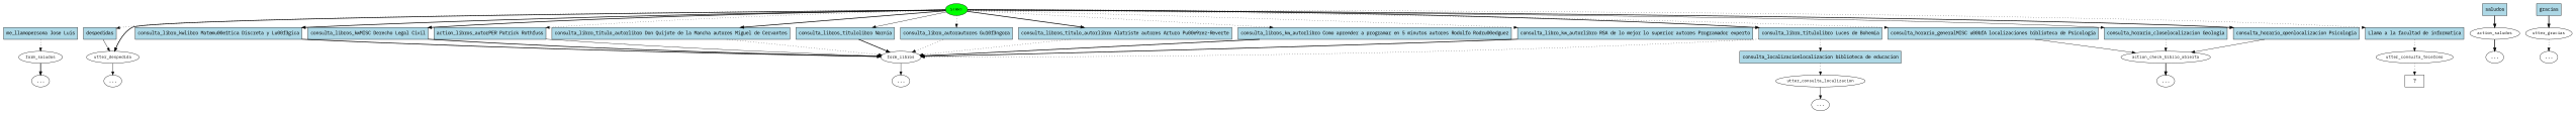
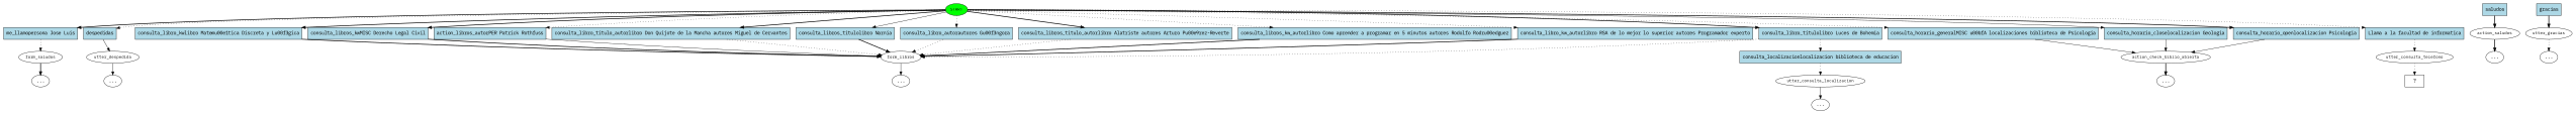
  digraph {
    fontname="IBM Plex Mono"
    node [fillcolor=lightblue fontname="IBM Plex Mono" style=filled shape=rect]
    edge [fontname="IBM Plex Mono" style=dotted]
    n1 [fillcolor=green fontsize=12 label=START shape=""]
    n2 [label="me_llamopersona Jose Luis"]
    n3 [label=despedidas]
    n4 [label="consulta_libro_kwlibro Matemu00e1tica Discreta y Lu00f3gica"]
    n5 [label="consulta_libros_kwMISC Derecho Legal Civil"]
    n6 [label="action_libros_autorPER Patrick Rothfuss"]
    n7 [label="consulta_libro_titulo_autorlibro Don Quijote de la Mancha autores Miguel de Cervantes"]
    n8 [label="consulta_libros_titulolibro Narnia"]
    n9 [label="consulta_libro_titulolibro Luces de Bohemia"]
-   n10 [label="consulta_libro_autorautores Gu10f3ngora"]
+   n10 [label="consulta_libro_autorautores Gu00f3ngora"]
    n11 [label="consulta_libros_titulo_autorlibro Alatriste autores Arturo Pu00e9rez-Reverte"]
    n12 [label="consulta_libros_kw_autorlibro Como aprender a programar en 5 minutos autores Rodolfo Rodru00edguez"]
    n13 [label="consulta_libro_kw_autorlibro RSA de lo mejor lo superior autores Programador experto"]
    n14 [label="consulta_horario_generalMISC u00bfA localizaciones biblioteca de Psicologia"]
    n15 [label="consulta_horario_closelocalizacion Geologia"]
    n16 [label="consulta_horario_openlocalizacion Psicologia"]
    n17 [label="Llama a la facultad de informatica"]
    n18 [label=saludos]
    n19 [fontsize=12 label=action_saludos fillcolor="" style="" shape=""]
    n20 [fontsize=12 label=form_saludos fillcolor="" style="" shape=""]
    n21 [label=gracias]
    n22 [fontsize=12 label=utter_gracias fillcolor="" style="" shape=""]
    n23 [fontsize=12 label=utter_despedida fillcolor="" style="" shape=""]
    n24 [fontsize=12 label=form_libros fillcolor="" style="" shape=""]
    n25 [label="consulta_localizacionlocalizacion biblioteca de educacion"]
    n26 [fontsize=12 label=action_check_biblio_abierta fillcolor="" style="" shape=""]
    n27 [fontsize=12 label=utter_consulta_localizacion fillcolor="" style="" shape=""]
    n28 [fontsize=12 label=utter_consulta_telefono fillcolor="" style="" shape=""]
    n29 [label="..." fillcolor="" style="" shape=""]
    n30 [label="..." fillcolor="" style="" shape=""]
    n31 [label="..." fillcolor="" style="" shape=""]
    n32 [label="..." fillcolor="" style="" shape=""]
    n33 [label="..." fillcolor="" style="" shape=""]
    n34 [label="..." fillcolor="" style="" shape=""]
    n35 [label="..." fillcolor="" style="" shape=""]
    n36 [label="  ?  " fillcolor="" style=""]
-   n1 -> n23 [style=bold]
+   n1 -> n2 [style=bold]
    n1 -> n3
    n1 -> n4 [style=bold]
    n1 -> n5 [style=bold]
    n1 -> n6
    n1 -> n7 [style=bold]
    n1 -> n8 [style=solid]
    n1 -> n9 [style=bold]
    n1 -> n10
    n1 -> n11 [style=bold]
    n1 -> n12
    n1 -> n13
    n1 -> n14
    n1 -> n15 [style=solid]
    n1 -> n16 [style=bold]
    n1 -> n17
    n2 -> n20
    n3 -> n23 [style=solid]
    n4 -> n24 [style=bold]
    n5 -> n24 [style=bold]
    n6 -> n24 [style=solid]
    n7 -> n24
    n8 -> n24 [style=bold]
    n9 -> n24
    n9 -> n25
    n10 -> n24
    n11 -> n24
    n12 -> n24 [style=bold]
    n13 -> n24 [style=bold]
    n14 -> n26 [style=solid]
-   n15 -> n26
+   n15 -> n26 [style=solid]
    n16 -> n26 [style=solid]
    n17 -> n28
    n18 -> n19 [style=bold]
    n19 -> n29 [style=bold]
    n20 -> n30 [style=bold]
    n21 -> n22 [style=bold]
    n22 -> n31
    n23 -> n32 [style=solid]
    n24 -> n33 [style=solid]
    n25 -> n27
    n26 -> n34 [style=bold]
    n27 -> n35 [style=solid]
    n28 -> n36
  }
